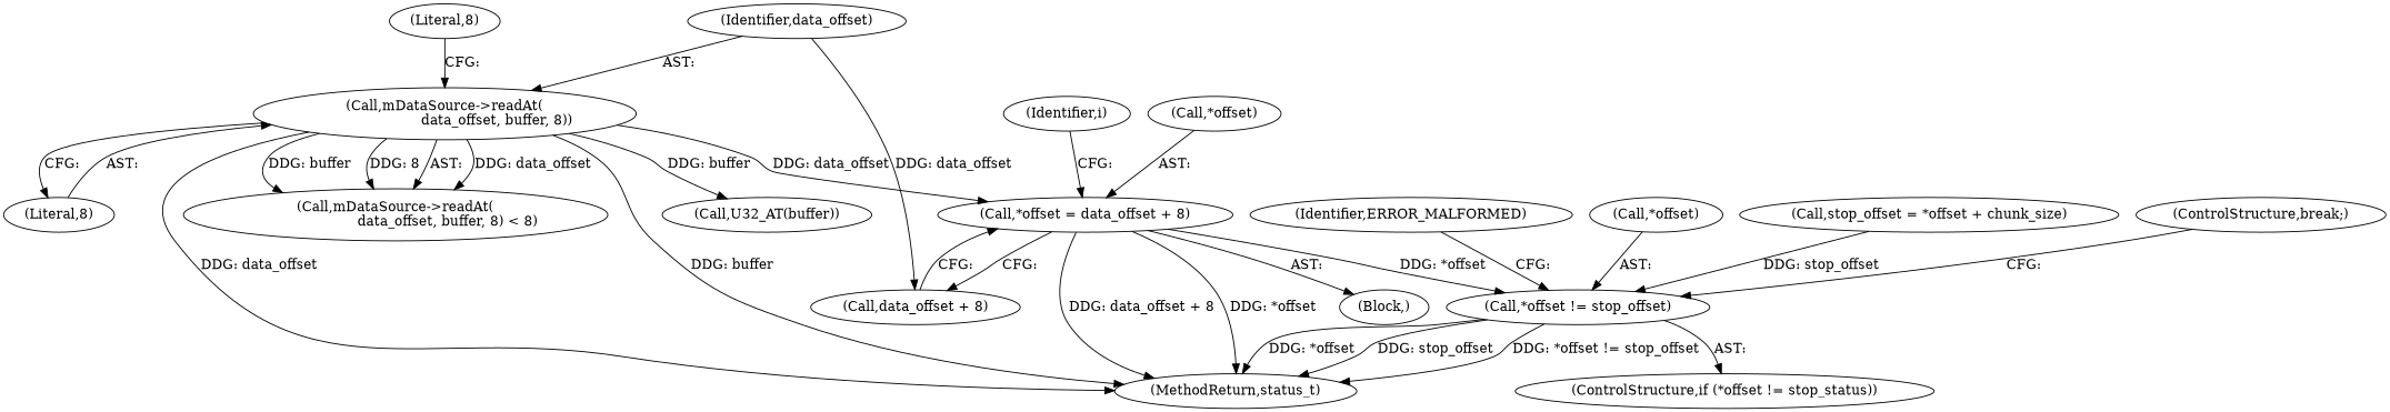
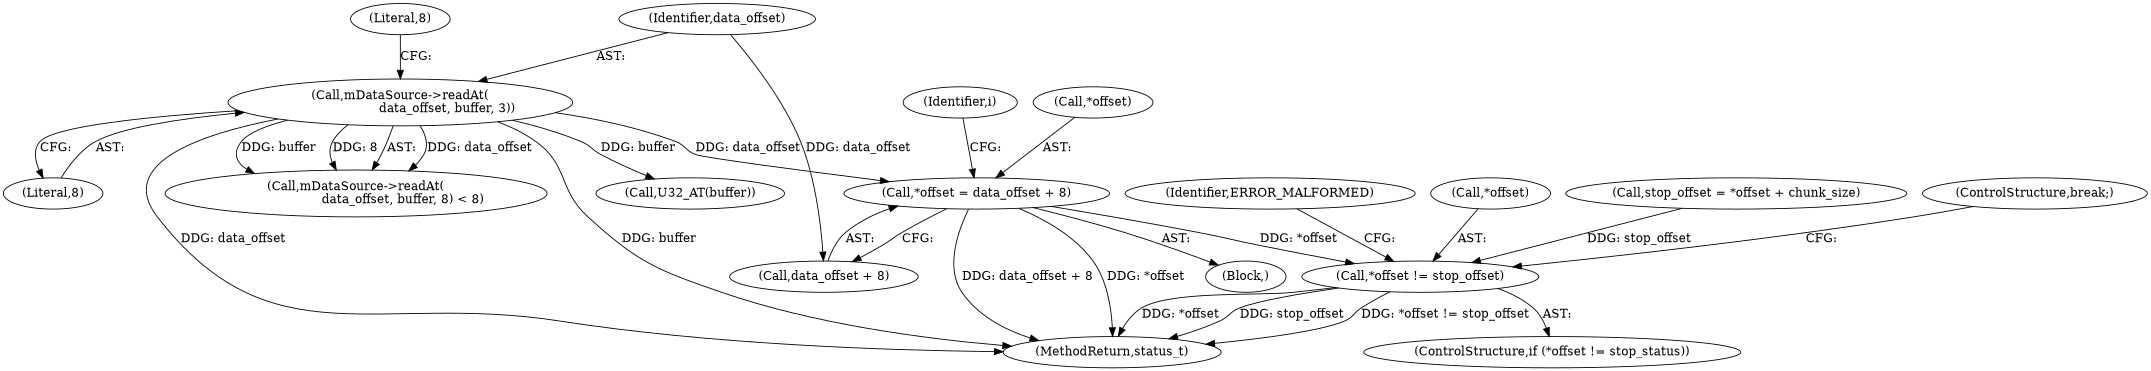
  digraph {
    n1 [label="(Call,*offset = data_offset + 8)"]
    n2 [label="(Call,*offset != stop_offset)"]
    n3 [label="(Call,data_offset + 8)"]
    n4 [label="(Block,)"]
    n5 [label="(MethodReturn,status_t)"]
    n6 [label="(ControlStructure,if (*offset != stop_status))"]
-   n7 [label="(Call,mDataSource->readAt(\n                        data_offset, buffer, 8))"]
+   n7 [label="(Call,mDataSource->readAt(\n                        data_offset, buffer, 3))"]
    n8 [label="(Call,U32_AT(buffer))"]
    n9 [label="(Call,mDataSource->readAt(\n                        data_offset, buffer, 8) < 8)"]
    n10 [label="(Literal,8)"]
    n11 [label="(Identifier,i)"]
    n12 [label="(Literal,8)"]
    n13 [label="(Call,*offset)"]
    n14 [label="(Identifier,ERROR_MALFORMED)"]
    n15 [label="(Call,*offset)"]
    n16 [label="(Call,stop_offset = *offset + chunk_size)"]
    n17 [label="(ControlStructure,break;)"]
    n18 [label="(Identifier,data_offset)"]
    n1 -> n2 [label="DDG: *offset"]
    n1 -> n3 [label="CFG: "]
    n1 -> n4 [label="AST: "]
    n1 -> n5 [label="DDG: data_offset + 8"]
    n1 -> n5 [label="DDG: *offset"]
    n2 -> n5 [label="DDG: *offset"]
    n2 -> n5 [label="DDG: stop_offset"]
    n2 -> n5 [label="DDG: *offset != stop_offset"]
    n2 -> n6 [label="AST: "]
-   n3 -> n1 [label="CFG: "]
+   n3 -> n1 [label="AST: "]
    n7 -> n1 [label="DDG: data_offset"]
    n7 -> n5 [label="DDG: data_offset"]
    n7 -> n5 [label="DDG: buffer"]
    n7 -> n8 [label="DDG: buffer"]
    n7 -> n9 [label="AST: "]
    n7 -> n9 [label="DDG: data_offset"]
    n7 -> n9 [label="DDG: buffer"]
    n7 -> n9 [label="DDG: 8"]
    n7 -> n10 [label="CFG: "]
    n10 -> n7 [label="AST: "]
    n11 -> n1 [label="CFG: "]
    n12 -> n7 [label="CFG: "]
    n13 -> n1 [label="AST: "]
    n14 -> n2 [label="CFG: "]
    n15 -> n2 [label="AST: "]
    n16 -> n2 [label="DDG: stop_offset"]
    n17 -> n2 [label="CFG: "]
    n18 -> n3 [label="DDG: data_offset"]
    n18 -> n7 [label="AST: "]
  }
